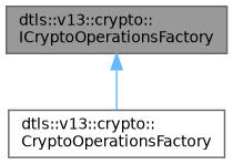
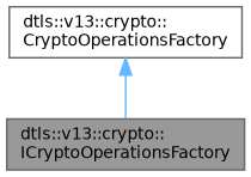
  digraph {
    node [color=gray40 fontname=Helvetica fontsize=10 shape=box style=filled]
    n1 [fillcolor=grey60 fontcolor=black height=0.2 label="dtls::v13::crypto::\lICryptoOperationsFactory" width=0.4]
    n2 [fillcolor=white height=0.2 label="dtls::v13::crypto::\lCryptoOperationsFactory" width=0.4]
-   n1 -> n2 [color=steelblue1 dir=back fontname=Helvetica fontsize=10 labelfontname=Helvetica labelfontsize=10 style=solid]
+   n2 -> n1 [color=steelblue1 dir=back fontname=Helvetica fontsize=10 labelfontname=Helvetica labelfontsize=10 style=solid]
  }
